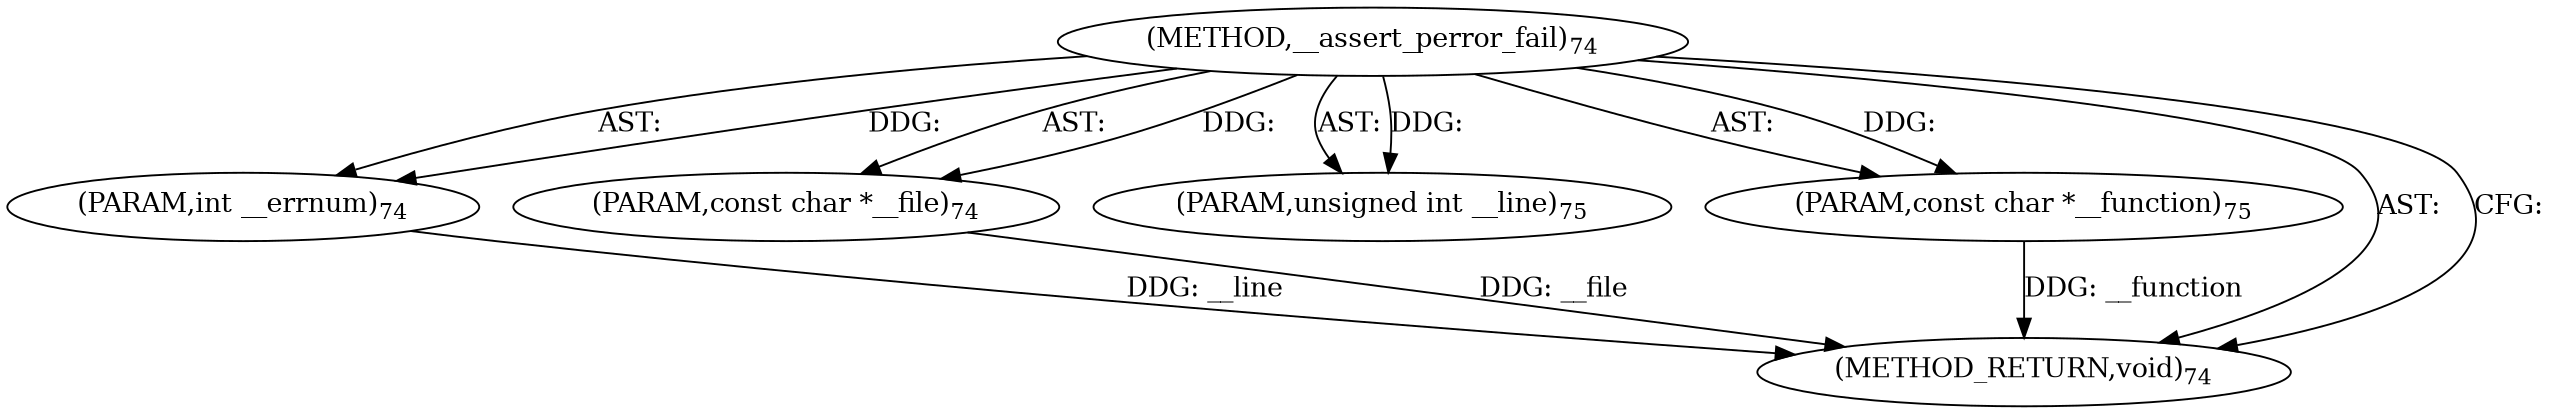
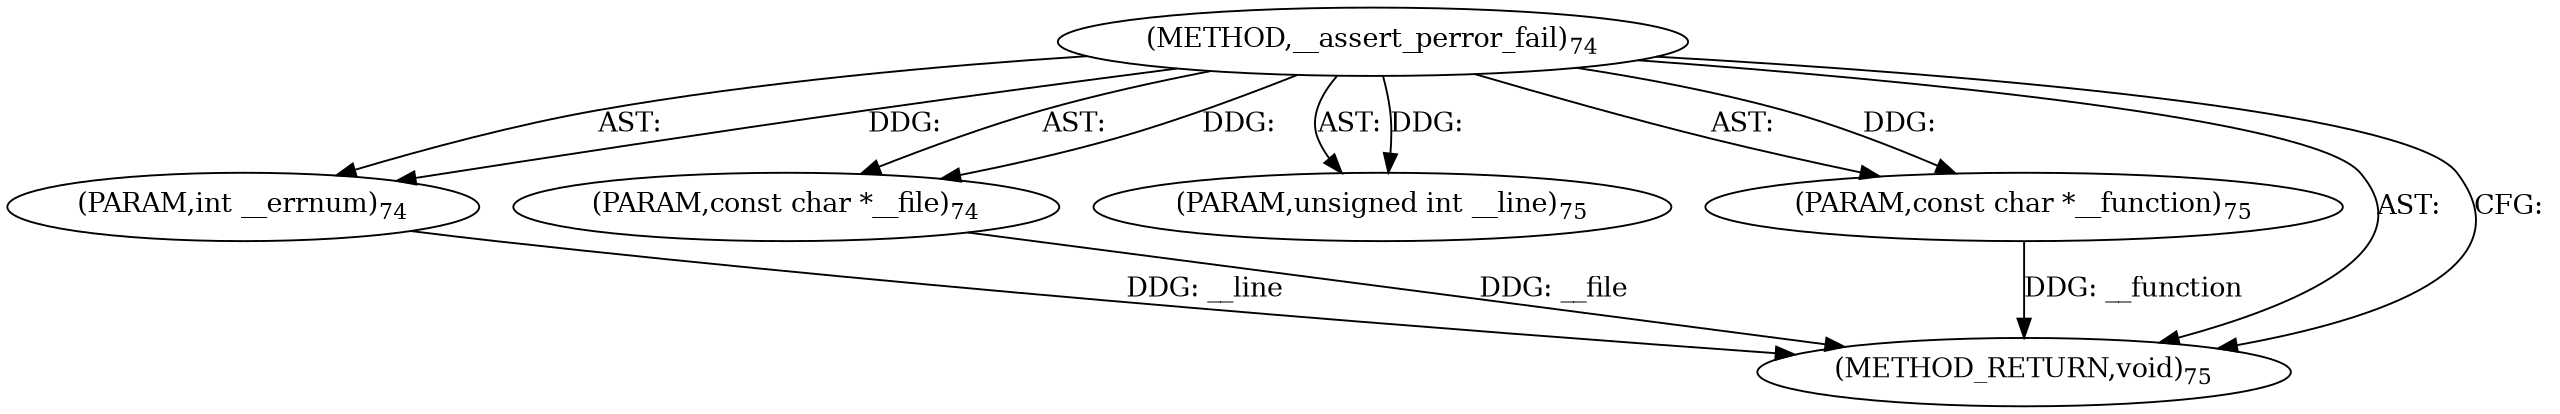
  digraph {
    n1 [label=<(METHOD,__assert_perror_fail)<SUB>74</SUB>>]
    n2 [label=<(PARAM,int __errnum)<SUB>74</SUB>>]
    n3 [label=<(PARAM,const char *__file)<SUB>74</SUB>>]
    n4 [label=<(PARAM,unsigned int __line)<SUB>75</SUB>>]
    n5 [label=<(PARAM,const char *__function)<SUB>75</SUB>>]
-   n6 [label=<(METHOD_RETURN,void)<SUB>74</SUB>>]
+   n6 [label=<(METHOD_RETURN,void)<SUB>75</SUB>>]
    n1 -> n2 [label="AST: "]
    n1 -> n2 [label="DDG: "]
    n1 -> n3 [label="AST: "]
    n1 -> n3 [label="DDG: "]
    n1 -> n4 [label="AST: "]
    n1 -> n4 [label="DDG: "]
    n1 -> n5 [label="AST: "]
    n1 -> n5 [label="DDG: "]
    n1 -> n6 [label="AST: "]
    n1 -> n6 [label="CFG: "]
    n2 -> n6 [label="DDG: __line"]
    n3 -> n6 [label="DDG: __file"]
    n5 -> n6 [label="DDG: __function"]
  }
